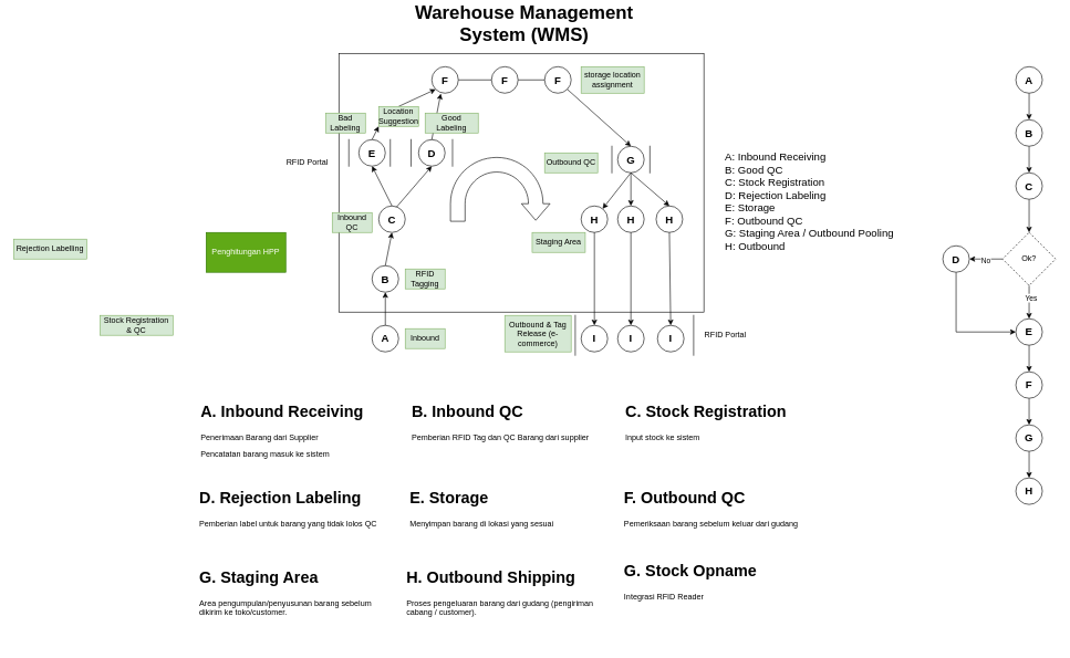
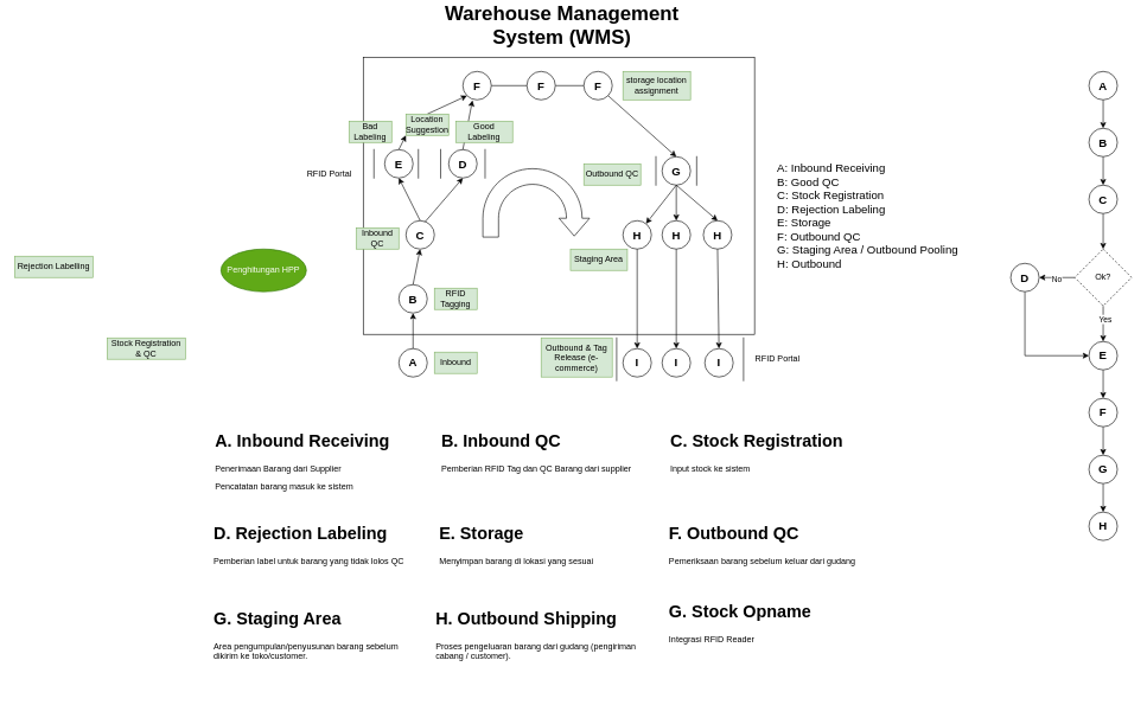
  <mxCell id="0" />
  <mxCell id="1" parent="0" />
  <mxCell id="2" value="Warehouse Management System (WMS)" style="text;html=1;align=center;verticalAlign=middle;whiteSpace=wrap;rounded=0;fontSize=28;fontStyle=1" vertex="1" parent="1"><mxGeometry x="617.5" y="20" width="342.5" height="30" as="geometry" /></mxCell>
  <mxCell id="3" value="" style="rounded=0;whiteSpace=wrap;html=1;" vertex="1" parent="1"><mxGeometry x="510" y="80" width="550" height="390" as="geometry" /></mxCell>
  <mxCell id="4" value="A" style="ellipse;whiteSpace=wrap;html=1;aspect=fixed;fontSize=16;fontStyle=1" vertex="1" parent="1"><mxGeometry x="560" y="490" width="40" height="40" as="geometry" /></mxCell>
  <mxCell id="5" value="A: Inbound Receiving&lt;div&gt;B: Good QC&lt;/div&gt;&lt;div&gt;C: Stock Registration&lt;/div&gt;&lt;div&gt;D: Rejection Labeling&lt;/div&gt;&lt;div&gt;E: Storage&lt;/div&gt;&lt;div&gt;F: Outbound QC&lt;/div&gt;&lt;div&gt;G: Staging Area / Outbound Pooling&lt;/div&gt;&lt;div&gt;H: Outbound&lt;/div&gt;" style="text;html=1;align=left;verticalAlign=top;whiteSpace=wrap;rounded=0;fontSize=16;" vertex="1" parent="1"><mxGeometry x="1090" y="220" width="290" height="190" as="geometry" /></mxCell>
  <mxCell id="6" value="B" style="ellipse;whiteSpace=wrap;html=1;aspect=fixed;fontSize=16;fontStyle=1" vertex="1" parent="1"><mxGeometry x="560" y="400" width="40" height="40" as="geometry" /></mxCell>
  <mxCell id="7" value="E" style="ellipse;whiteSpace=wrap;html=1;aspect=fixed;fontSize=16;fontStyle=1;" vertex="1" parent="1"><mxGeometry x="540" y="210" width="40" height="40" as="geometry" /></mxCell>
  <mxCell id="8" value="C" style="ellipse;whiteSpace=wrap;html=1;aspect=fixed;fontSize=16;fontStyle=1" vertex="1" parent="1"><mxGeometry x="570" y="310" width="40" height="40" as="geometry" /></mxCell>
  <mxCell id="9" style="edgeStyle=orthogonalEdgeStyle;rounded=0;orthogonalLoop=1;jettySize=auto;html=1;entryX=0;entryY=0.5;entryDx=0;entryDy=0;endArrow=none;endFill=0;" edge="1" parent="1" source="10" target="12"><mxGeometry relative="1" as="geometry" /></mxCell>
  <mxCell id="10" value="F" style="ellipse;whiteSpace=wrap;html=1;aspect=fixed;fontSize=16;fontStyle=1" vertex="1" parent="1"><mxGeometry x="650" y="100" width="40" height="40" as="geometry" /></mxCell>
  <mxCell id="11" style="edgeStyle=orthogonalEdgeStyle;rounded=0;orthogonalLoop=1;jettySize=auto;html=1;entryX=0;entryY=0.5;entryDx=0;entryDy=0;endArrow=none;endFill=0;" edge="1" parent="1" source="12" target="13"><mxGeometry relative="1" as="geometry" /></mxCell>
  <mxCell id="12" value="F" style="ellipse;whiteSpace=wrap;html=1;aspect=fixed;fontSize=16;fontStyle=1" vertex="1" parent="1"><mxGeometry x="740" y="100" width="40" height="40" as="geometry" /></mxCell>
  <mxCell id="13" value="F" style="ellipse;whiteSpace=wrap;html=1;aspect=fixed;fontSize=16;fontStyle=1" vertex="1" parent="1"><mxGeometry x="820" y="100" width="40" height="40" as="geometry" /></mxCell>
  <mxCell id="14" value="H" style="ellipse;whiteSpace=wrap;html=1;aspect=fixed;fontSize=16;fontStyle=1" vertex="1" parent="1"><mxGeometry x="875" y="310" width="40" height="40" as="geometry" /></mxCell>
  <mxCell id="15" value="H" style="ellipse;whiteSpace=wrap;html=1;aspect=fixed;fontSize=16;fontStyle=1" vertex="1" parent="1"><mxGeometry x="930" y="310" width="40" height="40" as="geometry" /></mxCell>
  <mxCell id="16" value="G" style="ellipse;whiteSpace=wrap;html=1;aspect=fixed;fontSize=16;fontStyle=1" vertex="1" parent="1"><mxGeometry x="930" y="220" width="40" height="40" as="geometry" /></mxCell>
  <mxCell id="17" value="H" style="ellipse;whiteSpace=wrap;html=1;aspect=fixed;fontSize=16;fontStyle=1" vertex="1" parent="1"><mxGeometry x="988" y="310" width="40" height="40" as="geometry" /></mxCell>
  <mxCell id="18" value="I" style="ellipse;whiteSpace=wrap;html=1;aspect=fixed;fontSize=16;fontStyle=1" vertex="1" parent="1"><mxGeometry x="930" y="490" width="40" height="40" as="geometry" /></mxCell>
  <mxCell id="19" value="" style="html=1;shadow=0;dashed=0;align=center;verticalAlign=middle;shape=mxgraph.arrows2.uTurnArrow;dy=11;arrowHead=43;dx2=25;rotation=90;" vertex="1" parent="1"><mxGeometry x="705" y="210" width="96.25" height="150" as="geometry" /></mxCell>
  <mxCell id="20" style="edgeStyle=orthogonalEdgeStyle;rounded=0;orthogonalLoop=1;jettySize=auto;html=1;" edge="1" parent="1" source="21" target="23"><mxGeometry relative="1" as="geometry" /></mxCell>
  <mxCell id="21" value="A" style="ellipse;whiteSpace=wrap;html=1;aspect=fixed;fontSize=16;fontStyle=1" vertex="1" parent="1"><mxGeometry x="1530" y="100" width="40" height="40" as="geometry" /></mxCell>
  <mxCell id="22" style="edgeStyle=orthogonalEdgeStyle;rounded=0;orthogonalLoop=1;jettySize=auto;html=1;" edge="1" parent="1" source="23" target="25"><mxGeometry relative="1" as="geometry" /></mxCell>
  <mxCell id="23" value="B" style="ellipse;whiteSpace=wrap;html=1;aspect=fixed;fontSize=16;fontStyle=1" vertex="1" parent="1"><mxGeometry x="1530" y="180" width="40" height="40" as="geometry" /></mxCell>
  <mxCell id="24" style="edgeStyle=orthogonalEdgeStyle;rounded=0;orthogonalLoop=1;jettySize=auto;html=1;entryX=0.5;entryY=0;entryDx=0;entryDy=0;" edge="1" parent="1" source="25" target="30"><mxGeometry relative="1" as="geometry" /></mxCell>
  <mxCell id="25" value="C" style="ellipse;whiteSpace=wrap;html=1;aspect=fixed;fontSize=16;fontStyle=1" vertex="1" parent="1"><mxGeometry x="1530" y="260" width="40" height="40" as="geometry" /></mxCell>
  <mxCell id="26" style="edgeStyle=orthogonalEdgeStyle;rounded=0;orthogonalLoop=1;jettySize=auto;html=1;entryX=1;entryY=0.5;entryDx=0;entryDy=0;" edge="1" parent="1" source="30" target="32"><mxGeometry relative="1" as="geometry" /></mxCell>
  <mxCell id="27" value="No" style="edgeLabel;html=1;align=center;verticalAlign=middle;resizable=0;points=[];" connectable="0" vertex="1" parent="26"><mxGeometry x="0.023" y="2" relative="1" as="geometry"><mxPoint as="offset" /></mxGeometry></mxCell>
  <mxCell id="28" style="edgeStyle=orthogonalEdgeStyle;rounded=0;orthogonalLoop=1;jettySize=auto;html=1;entryX=0.5;entryY=0;entryDx=0;entryDy=0;" edge="1" parent="1" source="30" target="34"><mxGeometry relative="1" as="geometry" /></mxCell>
  <mxCell id="29" value="Yes" style="edgeLabel;html=1;align=center;verticalAlign=middle;resizable=0;points=[];" connectable="0" vertex="1" parent="28"><mxGeometry x="-0.272" y="2" relative="1" as="geometry"><mxPoint as="offset" /></mxGeometry></mxCell>
  <mxCell id="30" value="Ok?" style="rhombus;whiteSpace=wrap;html=1;dashed=1;" vertex="1" parent="1"><mxGeometry x="1510" y="350" width="80" height="80" as="geometry" /></mxCell>
  <mxCell id="31" style="edgeStyle=orthogonalEdgeStyle;rounded=0;orthogonalLoop=1;jettySize=auto;html=1;entryX=0;entryY=0.5;entryDx=0;entryDy=0;" edge="1" parent="1" source="32" target="34"><mxGeometry relative="1" as="geometry"><Array as="points"><mxPoint x="1440" y="500" /></Array></mxGeometry></mxCell>
  <mxCell id="32" value="D" style="ellipse;whiteSpace=wrap;html=1;aspect=fixed;fontSize=16;fontStyle=1" vertex="1" parent="1"><mxGeometry x="1420" y="370" width="40" height="40" as="geometry" /></mxCell>
  <mxCell id="33" style="edgeStyle=orthogonalEdgeStyle;rounded=0;orthogonalLoop=1;jettySize=auto;html=1;" edge="1" parent="1" source="34" target="44"><mxGeometry relative="1" as="geometry" /></mxCell>
  <mxCell id="34" value="E" style="ellipse;whiteSpace=wrap;html=1;aspect=fixed;fontSize=16;fontStyle=1" vertex="1" parent="1"><mxGeometry x="1530" y="480" width="40" height="40" as="geometry" /></mxCell>
  <mxCell id="35" value="&lt;h1 style=&quot;margin-top: 0px;&quot;&gt;A. Inbound Receiving&lt;/h1&gt;&lt;p&gt;Penerimaan Barang dari Supplier&lt;/p&gt;&lt;p&gt;Pencatatan barang masuk ke sistem&lt;/p&gt;" style="text;html=1;whiteSpace=wrap;overflow=hidden;rounded=0;" vertex="1" parent="1"><mxGeometry x="300" y="600" width="290" height="120" as="geometry" /></mxCell>
  <mxCell id="36" value="&lt;h1 style=&quot;margin-top: 0px;&quot;&gt;B. Inbound QC&lt;/h1&gt;&lt;p&gt;Pemberian RFID Tag dan QC Barang dari supplier&lt;/p&gt;" style="text;html=1;whiteSpace=wrap;overflow=hidden;rounded=0;" vertex="1" parent="1"><mxGeometry x="617.5" y="600" width="290" height="120" as="geometry" /></mxCell>
  <mxCell id="37" value="&lt;h1 style=&quot;margin-top: 0px;&quot;&gt;C. Stock Registration&lt;/h1&gt;&lt;p&gt;Input stock ke sistem&lt;/p&gt;" style="text;html=1;whiteSpace=wrap;overflow=hidden;rounded=0;" vertex="1" parent="1"><mxGeometry x="940" y="600" width="290" height="110" as="geometry" /></mxCell>
  <mxCell id="38" value="&lt;h1 style=&quot;margin-top: 0px;&quot;&gt;D. Rejection Labeling&lt;/h1&gt;&lt;p&gt;Pemberian label untuk barang yang tidak lolos QC&amp;nbsp;&lt;/p&gt;" style="text;html=1;whiteSpace=wrap;overflow=hidden;rounded=0;" vertex="1" parent="1"><mxGeometry x="297.5" y="730" width="290" height="120" as="geometry" /></mxCell>
  <mxCell id="39" value="&lt;h1 style=&quot;margin-top: 0px;&quot;&gt;E. Storage&lt;/h1&gt;&lt;p&gt;Menyimpan barang di lokasi yang sesuai&lt;/p&gt;" style="text;html=1;whiteSpace=wrap;overflow=hidden;rounded=0;" vertex="1" parent="1"><mxGeometry x="615" y="730" width="290" height="120" as="geometry" /></mxCell>
  <mxCell id="40" value="&lt;h1 style=&quot;margin-top: 0px;&quot;&gt;F. Outbound QC&lt;/h1&gt;&lt;p&gt;Pemeriksaan barang sebelum keluar dari gudang&amp;nbsp;&lt;/p&gt;" style="text;html=1;whiteSpace=wrap;overflow=hidden;rounded=0;" vertex="1" parent="1"><mxGeometry x="937.5" y="730" width="290" height="120" as="geometry" /></mxCell>
  <mxCell id="41" value="&lt;h1 style=&quot;margin-top: 0px;&quot;&gt;G. Staging Area&lt;/h1&gt;&lt;p&gt;Area pengumpulan/penyusunan barang sebelum dikirim ke toko/customer.&lt;/p&gt;" style="text;html=1;whiteSpace=wrap;overflow=hidden;rounded=0;" vertex="1" parent="1"><mxGeometry x="297.5" y="850" width="290" height="120" as="geometry" /></mxCell>
  <mxCell id="42" value="&lt;h1 style=&quot;margin-top: 0px;&quot;&gt;H. Outbound Shipping&lt;/h1&gt;&lt;p&gt;Proses pengeluaran barang dari gudang (pengiriman cabang / customer).&lt;/p&gt;" style="text;html=1;whiteSpace=wrap;overflow=hidden;rounded=0;" vertex="1" parent="1"><mxGeometry x="610" y="850" width="290" height="120" as="geometry" /></mxCell>
  <mxCell id="43" style="edgeStyle=orthogonalEdgeStyle;rounded=0;orthogonalLoop=1;jettySize=auto;html=1;" edge="1" parent="1" source="44" target="46"><mxGeometry relative="1" as="geometry" /></mxCell>
  <mxCell id="44" value="F" style="ellipse;whiteSpace=wrap;html=1;aspect=fixed;fontSize=16;fontStyle=1" vertex="1" parent="1"><mxGeometry x="1530" y="560" width="40" height="40" as="geometry" /></mxCell>
  <mxCell id="45" style="edgeStyle=orthogonalEdgeStyle;rounded=0;orthogonalLoop=1;jettySize=auto;html=1;entryX=0.5;entryY=0;entryDx=0;entryDy=0;" edge="1" parent="1" source="46" target="47"><mxGeometry relative="1" as="geometry" /></mxCell>
  <mxCell id="46" value="G" style="ellipse;whiteSpace=wrap;html=1;aspect=fixed;fontSize=16;fontStyle=1" vertex="1" parent="1"><mxGeometry x="1530" y="640" width="40" height="40" as="geometry" /></mxCell>
  <mxCell id="47" value="H" style="ellipse;whiteSpace=wrap;html=1;aspect=fixed;fontSize=16;fontStyle=1" vertex="1" parent="1"><mxGeometry x="1530" y="720" width="40" height="40" as="geometry" /></mxCell>
  <mxCell id="48" value="" style="endArrow=classic;html=1;rounded=0;exitX=0.5;exitY=0;exitDx=0;exitDy=0;entryX=0.5;entryY=1;entryDx=0;entryDy=0;" edge="1" parent="1" source="6" target="8"><mxGeometry width="50" height="50" relative="1" as="geometry"><mxPoint x="730" y="260" as="sourcePoint" /><mxPoint x="780" y="210" as="targetPoint" /></mxGeometry></mxCell>
  <mxCell id="49" value="" style="endArrow=classic;html=1;rounded=0;exitX=0.5;exitY=0;exitDx=0;exitDy=0;entryX=0.5;entryY=1;entryDx=0;entryDy=0;" edge="1" parent="1" source="8" target="7"><mxGeometry width="50" height="50" relative="1" as="geometry"><mxPoint x="590" y="410" as="sourcePoint" /><mxPoint x="600" y="360" as="targetPoint" /></mxGeometry></mxCell>
  <mxCell id="50" value="" style="endArrow=classic;html=1;rounded=0;exitX=0.5;exitY=0;exitDx=0;exitDy=0;entryX=0;entryY=1;entryDx=0;entryDy=0;" edge="1" parent="1" source="84" target="10"><mxGeometry width="50" height="50" relative="1" as="geometry"><mxPoint x="560" y="276" as="sourcePoint" /><mxPoint x="656" y="100" as="targetPoint" /></mxGeometry></mxCell>
  <mxCell id="51" value="" style="endArrow=classic;html=1;rounded=0;exitX=1;exitY=1;exitDx=0;exitDy=0;entryX=0.5;entryY=0;entryDx=0;entryDy=0;" edge="1" parent="1" source="13" target="16"><mxGeometry width="50" height="50" relative="1" as="geometry"><mxPoint x="600" y="320" as="sourcePoint" /><mxPoint x="696" y="144" as="targetPoint" /></mxGeometry></mxCell>
  <mxCell id="52" value="" style="endArrow=classic;html=1;rounded=0;exitX=0.5;exitY=1;exitDx=0;exitDy=0;" edge="1" parent="1" source="16" target="14"><mxGeometry width="50" height="50" relative="1" as="geometry"><mxPoint x="879" y="144" as="sourcePoint" /><mxPoint x="960" y="230" as="targetPoint" /></mxGeometry></mxCell>
  <mxCell id="53" value="" style="endArrow=classic;html=1;rounded=0;exitX=0.5;exitY=1;exitDx=0;exitDy=0;entryX=0.5;entryY=0;entryDx=0;entryDy=0;" edge="1" parent="1" source="16" target="15"><mxGeometry width="50" height="50" relative="1" as="geometry"><mxPoint x="960" y="270" as="sourcePoint" /><mxPoint x="917" y="324" as="targetPoint" /></mxGeometry></mxCell>
  <mxCell id="54" value="" style="endArrow=classic;html=1;rounded=0;entryX=0.5;entryY=0;entryDx=0;entryDy=0;" edge="1" parent="1" target="17"><mxGeometry width="50" height="50" relative="1" as="geometry"><mxPoint x="950" y="260" as="sourcePoint" /><mxPoint x="960" y="320" as="targetPoint" /></mxGeometry></mxCell>
  <mxCell id="55" value="I" style="ellipse;whiteSpace=wrap;html=1;aspect=fixed;fontSize=16;fontStyle=1" vertex="1" parent="1"><mxGeometry x="990" y="490" width="40" height="40" as="geometry" /></mxCell>
  <mxCell id="56" value="I" style="ellipse;whiteSpace=wrap;html=1;aspect=fixed;fontSize=16;fontStyle=1" vertex="1" parent="1"><mxGeometry x="875" y="490" width="40" height="40" as="geometry" /></mxCell>
  <mxCell id="57" value="" style="endArrow=classic;html=1;rounded=0;exitX=0.5;exitY=0;exitDx=0;exitDy=0;entryX=0.5;entryY=1;entryDx=0;entryDy=0;" edge="1" parent="1" source="4" target="6"><mxGeometry width="50" height="50" relative="1" as="geometry"><mxPoint x="590" y="410" as="sourcePoint" /><mxPoint x="600" y="360" as="targetPoint" /></mxGeometry></mxCell>
  <mxCell id="58" value="" style="endArrow=classic;html=1;rounded=0;entryX=0.5;entryY=0;entryDx=0;entryDy=0;exitX=0.5;exitY=1;exitDx=0;exitDy=0;" edge="1" parent="1" source="14" target="56"><mxGeometry width="50" height="50" relative="1" as="geometry"><mxPoint x="960" y="270" as="sourcePoint" /><mxPoint x="1018" y="320" as="targetPoint" /></mxGeometry></mxCell>
  <mxCell id="59" value="" style="endArrow=classic;html=1;rounded=0;entryX=0.5;entryY=0;entryDx=0;entryDy=0;exitX=0.5;exitY=1;exitDx=0;exitDy=0;" edge="1" parent="1" source="15" target="18"><mxGeometry width="50" height="50" relative="1" as="geometry"><mxPoint x="905" y="360" as="sourcePoint" /><mxPoint x="905" y="500" as="targetPoint" /></mxGeometry></mxCell>
  <mxCell id="60" value="" style="endArrow=classic;html=1;rounded=0;entryX=0.5;entryY=0;entryDx=0;entryDy=0;exitX=0.5;exitY=1;exitDx=0;exitDy=0;" edge="1" parent="1" source="17" target="55"><mxGeometry width="50" height="50" relative="1" as="geometry"><mxPoint x="960" y="360" as="sourcePoint" /><mxPoint x="960" y="500" as="targetPoint" /></mxGeometry></mxCell>
  <mxCell id="61" value="RFID Tagging" style="text;html=1;align=center;verticalAlign=middle;whiteSpace=wrap;rounded=0;fillColor=#d5e8d4;strokeColor=#82b366;" vertex="1" parent="1"><mxGeometry x="610" y="405" width="60" height="30" as="geometry" /></mxCell>
  <mxCell id="62" value="&lt;h1 style=&quot;margin-top: 0px;&quot;&gt;G. Stock Opname&lt;/h1&gt;&lt;p&gt;Integrasi RFID Reader&amp;nbsp;&lt;/p&gt;" style="text;html=1;whiteSpace=wrap;overflow=hidden;rounded=0;" vertex="1" parent="1"><mxGeometry x="937.5" y="840" width="290" height="120" as="geometry" /></mxCell>
  <mxCell id="63" value="" style="shape=partialRectangle;whiteSpace=wrap;html=1;bottom=0;top=0;fillColor=none;" vertex="1" parent="1"><mxGeometry x="618.75" y="210" width="62.5" height="40" as="geometry" /></mxCell>
  <mxCell id="64" value="" style="shape=partialRectangle;whiteSpace=wrap;html=1;bottom=0;top=0;fillColor=none;" vertex="1" parent="1"><mxGeometry x="866.19" y="475" width="178.37" height="60" as="geometry" /></mxCell>
  <mxCell id="65" value="RFID Portal" style="text;html=1;align=center;verticalAlign=middle;whiteSpace=wrap;rounded=0;" vertex="1" parent="1"><mxGeometry x="425" y="230" width="75" height="30" as="geometry" /></mxCell>
  <mxCell id="66" value="RFID Portal" style="text;html=1;align=center;verticalAlign=middle;whiteSpace=wrap;rounded=0;" vertex="1" parent="1"><mxGeometry x="1055" y="490" width="75" height="30" as="geometry" /></mxCell>
- <mxCell id="67" value="Penghitungan HPP" style="rounded=0;whiteSpace=wrap;html=1;fillColor=#60a917;fontColor=#ffffff;strokeColor=#2D7600;" vertex="1" parent="1"><mxGeometry x="310" y="350" width="120" height="60" as="geometry" /></mxCell>
+ <mxCell id="67" value="Penghitungan HPP" style="ellipse;whiteSpace=wrap;html=1;fillColor=#60a917;fontColor=#ffffff;strokeColor=#2D7600;" vertex="1" parent="1"><mxGeometry x="310" y="350" width="120" height="60" as="geometry" /></mxCell>
  <mxCell id="68" value="Stock Registration &amp;amp; QC" style="text;html=1;align=center;verticalAlign=middle;whiteSpace=wrap;rounded=0;fillColor=#d5e8d4;strokeColor=#82b366;" vertex="1" parent="1"><mxGeometry x="150" y="475" width="110" height="30" as="geometry" /></mxCell>
  <mxCell id="69" value="Rejection Labelling" style="text;html=1;align=center;verticalAlign=middle;whiteSpace=wrap;rounded=0;fillColor=#d5e8d4;strokeColor=#82b366;" vertex="1" parent="1"><mxGeometry x="20" y="360" width="110" height="30" as="geometry" /></mxCell>
  <mxCell id="70" value="" style="shape=partialRectangle;whiteSpace=wrap;html=1;bottom=0;top=0;fillColor=none;" vertex="1" parent="1"><mxGeometry x="921.38" y="220" width="57.25" height="40" as="geometry" /></mxCell>
  <mxCell id="71" value="D" style="ellipse;whiteSpace=wrap;html=1;aspect=fixed;fontSize=16;fontStyle=1" vertex="1" parent="1"><mxGeometry x="630" y="210" width="40" height="40" as="geometry" /></mxCell>
  <mxCell id="72" value="" style="endArrow=classic;html=1;rounded=0;exitX=0.664;exitY=0.051;exitDx=0;exitDy=0;entryX=0.5;entryY=1;entryDx=0;entryDy=0;exitPerimeter=0;" edge="1" parent="1" source="8" target="71"><mxGeometry width="50" height="50" relative="1" as="geometry"><mxPoint x="620" y="325" as="sourcePoint" /><mxPoint x="630" y="275" as="targetPoint" /></mxGeometry></mxCell>
  <mxCell id="73" value="Inbound QC" style="text;html=1;align=center;verticalAlign=middle;whiteSpace=wrap;rounded=0;fillColor=#d5e8d4;strokeColor=#82b366;" vertex="1" parent="1"><mxGeometry x="500" y="320" width="60" height="30" as="geometry" /></mxCell>
  <mxCell id="74" value="" style="endArrow=classic;html=1;rounded=0;exitX=0.5;exitY=0;exitDx=0;exitDy=0;entryX=0.338;entryY=1.018;entryDx=0;entryDy=0;entryPerimeter=0;" edge="1" parent="1" source="71" target="10"><mxGeometry width="50" height="50" relative="1" as="geometry"><mxPoint x="620" y="212" as="sourcePoint" /><mxPoint x="663" y="150" as="targetPoint" /></mxGeometry></mxCell>
  <mxCell id="75" value="" style="shape=partialRectangle;whiteSpace=wrap;html=1;bottom=0;top=0;fillColor=none;" vertex="1" parent="1"><mxGeometry x="525" y="210" width="62.5" height="40" as="geometry" /></mxCell>
  <mxCell id="76" value="Bad Labeling" style="text;html=1;align=center;verticalAlign=middle;whiteSpace=wrap;rounded=0;fillColor=#d5e8d4;strokeColor=#82b366;" vertex="1" parent="1"><mxGeometry x="490" y="170" width="60" height="30" as="geometry" /></mxCell>
  <mxCell id="77" value="Good Labeling" style="text;html=1;align=center;verticalAlign=middle;whiteSpace=wrap;rounded=0;fillColor=#d5e8d4;strokeColor=#82b366;" vertex="1" parent="1"><mxGeometry x="640" y="170" width="80" height="30" as="geometry" /></mxCell>
  <mxCell id="78" value="Inbound" style="text;html=1;align=center;verticalAlign=middle;whiteSpace=wrap;rounded=0;fillColor=#d5e8d4;strokeColor=#82b366;" vertex="1" parent="1"><mxGeometry x="610" y="495" width="60" height="30" as="geometry" /></mxCell>
  <mxCell id="79" value="storage location assignment" style="text;html=1;align=center;verticalAlign=middle;whiteSpace=wrap;rounded=0;fillColor=#d5e8d4;strokeColor=#82b366;" vertex="1" parent="1"><mxGeometry x="875" y="100" width="95" height="40" as="geometry" /></mxCell>
  <mxCell id="80" value="Outbound QC" style="text;html=1;align=center;verticalAlign=middle;whiteSpace=wrap;rounded=0;fillColor=#d5e8d4;strokeColor=#82b366;" vertex="1" parent="1"><mxGeometry x="820" y="230" width="80" height="30" as="geometry" /></mxCell>
  <mxCell id="81" value="Staging Area" style="text;html=1;align=center;verticalAlign=middle;whiteSpace=wrap;rounded=0;fillColor=#d5e8d4;strokeColor=#82b366;" vertex="1" parent="1"><mxGeometry x="801.25" y="350" width="80" height="30" as="geometry" /></mxCell>
  <mxCell id="82" value="Outbound &amp;amp; Tag Release (e-commerce)" style="text;html=1;align=center;verticalAlign=middle;whiteSpace=wrap;rounded=0;fillColor=#d5e8d4;strokeColor=#82b366;" vertex="1" parent="1"><mxGeometry x="760" y="475" width="100" height="55" as="geometry" /></mxCell>
  <mxCell id="83" value="" style="endArrow=classic;html=1;rounded=0;exitX=0.5;exitY=0;exitDx=0;exitDy=0;entryX=0;entryY=1;entryDx=0;entryDy=0;" edge="1" parent="1" source="7" target="84"><mxGeometry width="50" height="50" relative="1" as="geometry"><mxPoint x="560" y="210" as="sourcePoint" /><mxPoint x="656" y="134" as="targetPoint" /></mxGeometry></mxCell>
  <mxCell id="84" value="Location Suggestion" style="text;html=1;align=center;verticalAlign=middle;whiteSpace=wrap;rounded=0;fillColor=#d5e8d4;strokeColor=#82b366;" vertex="1" parent="1"><mxGeometry x="570" y="160" width="60" height="30" as="geometry" /></mxCell>
